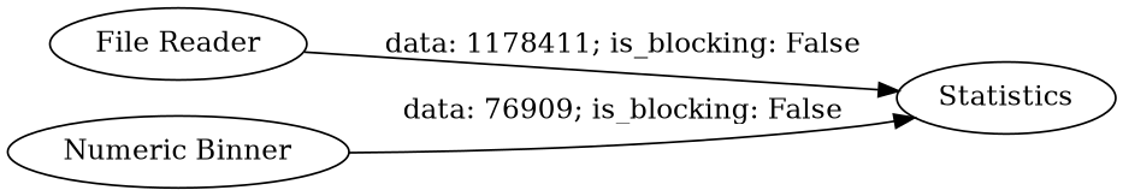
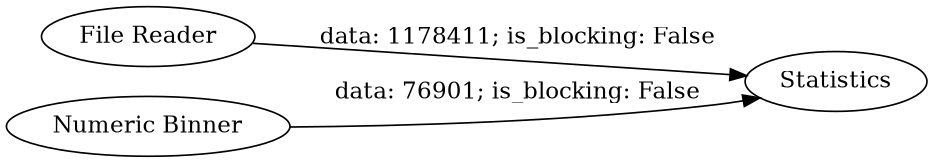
  digraph {
    rankdir=LR
    n1 [label="File Reader"]
    n2 [label=Statistics]
    n3 [label="Numeric Binner"]
    n1 -> n2 [label="data: 1178411; is_blocking: False"]
-   n3 -> n2 [label="data: 76909; is_blocking: False"]
+   n3 -> n2 [label="data: 76901; is_blocking: False"]
  }
